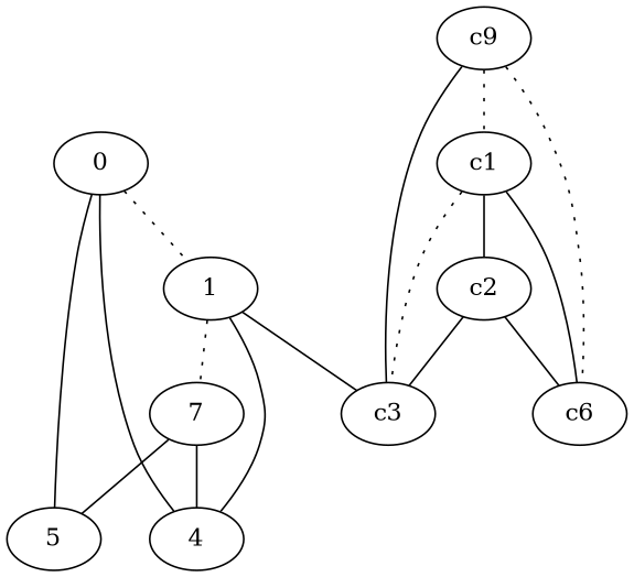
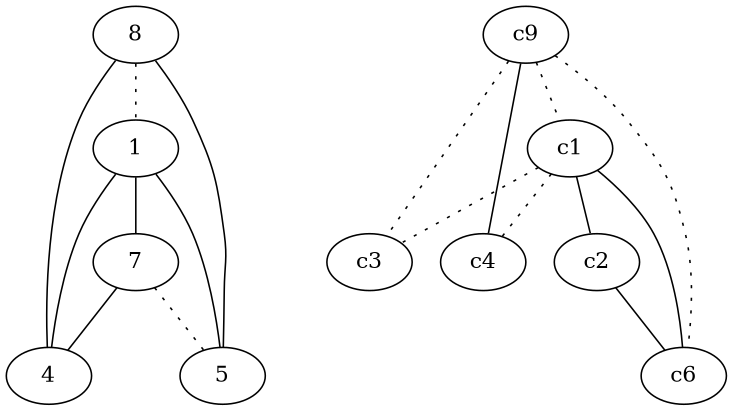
  graph {
-   n1 [label=0]
+   n1 [label=8]
    n2 [label=1]
    n3 [label=4]
    n4 [label=5]
    n5 [label=7]
    n6 [label=c9]
    c1
    c3
+   c4
    n10 [label=c6]
    c2
    n1 -- n2 [style=dotted]
    n1 -- n3
    n1 -- n4 [style=solid]
    n2 -- n3 [style=solid]
-   n2 -- c3
-   n2 -- n5 [style=dotted]
+   n2 -- n4
+   n2 -- n5 [style=solid]
    n5 -- n3
-   n5 -- n4
+   n5 -- n4 [style=dotted]
    n6 -- c1 [style=dotted]
-   n6 -- c3 [style=solid]
+   n6 -- c3 [style=dotted]
+   n6 -- c4
    n6 -- n10 [style=dotted]
    c1 -- c3 [style=dotted]
+   c1 -- c4 [style=dotted]
    c1 -- n10
    c1 -- c2 [style=solid]
-   c2 -- c3
    c2 -- n10
  }
